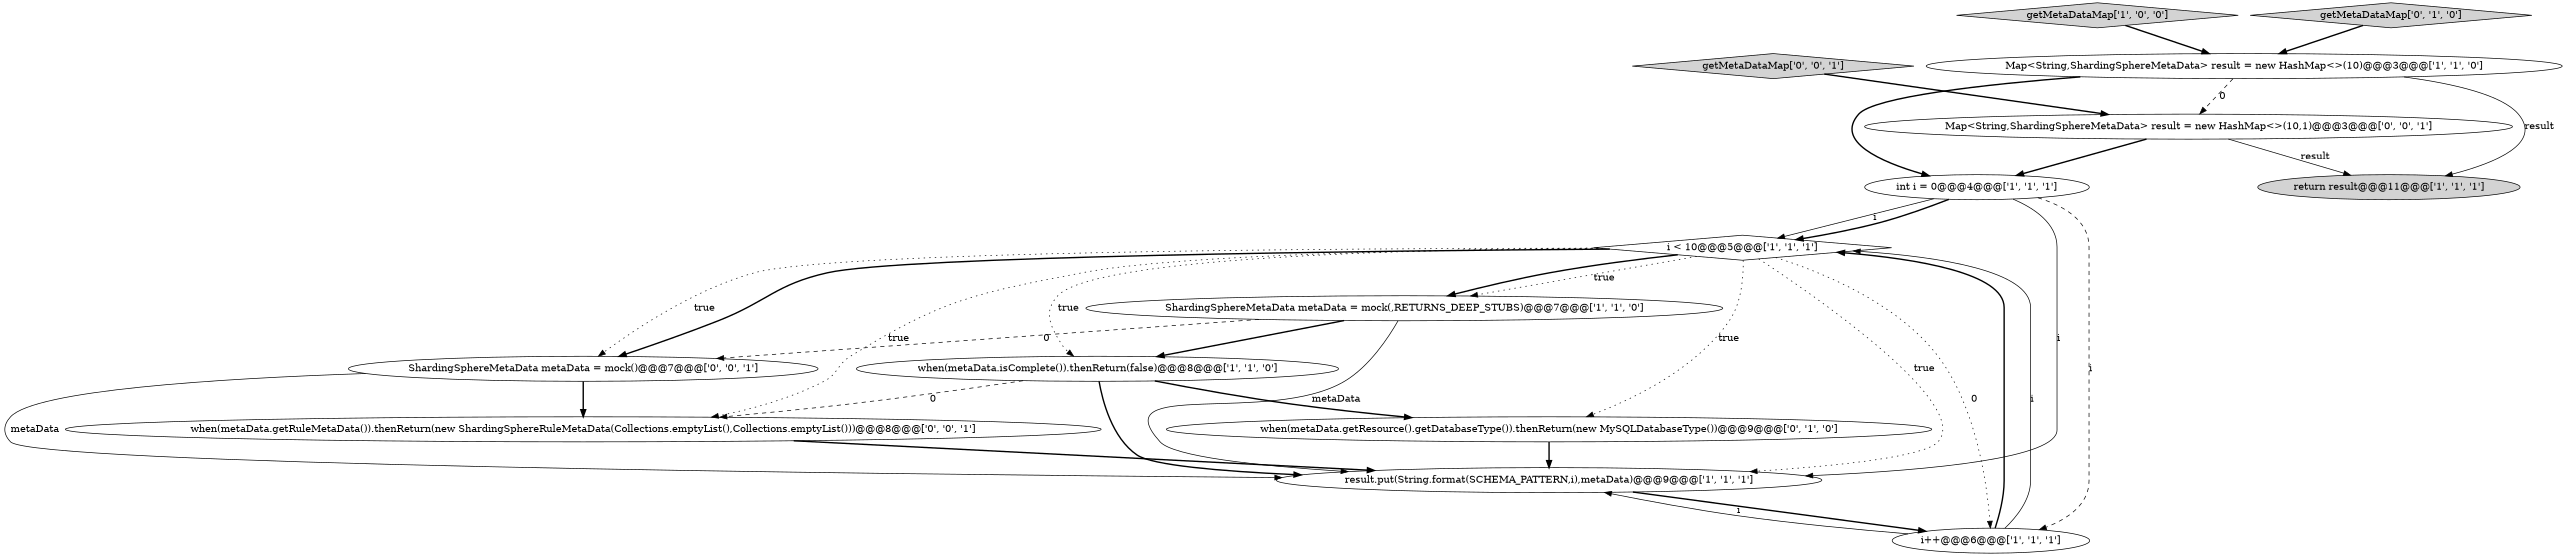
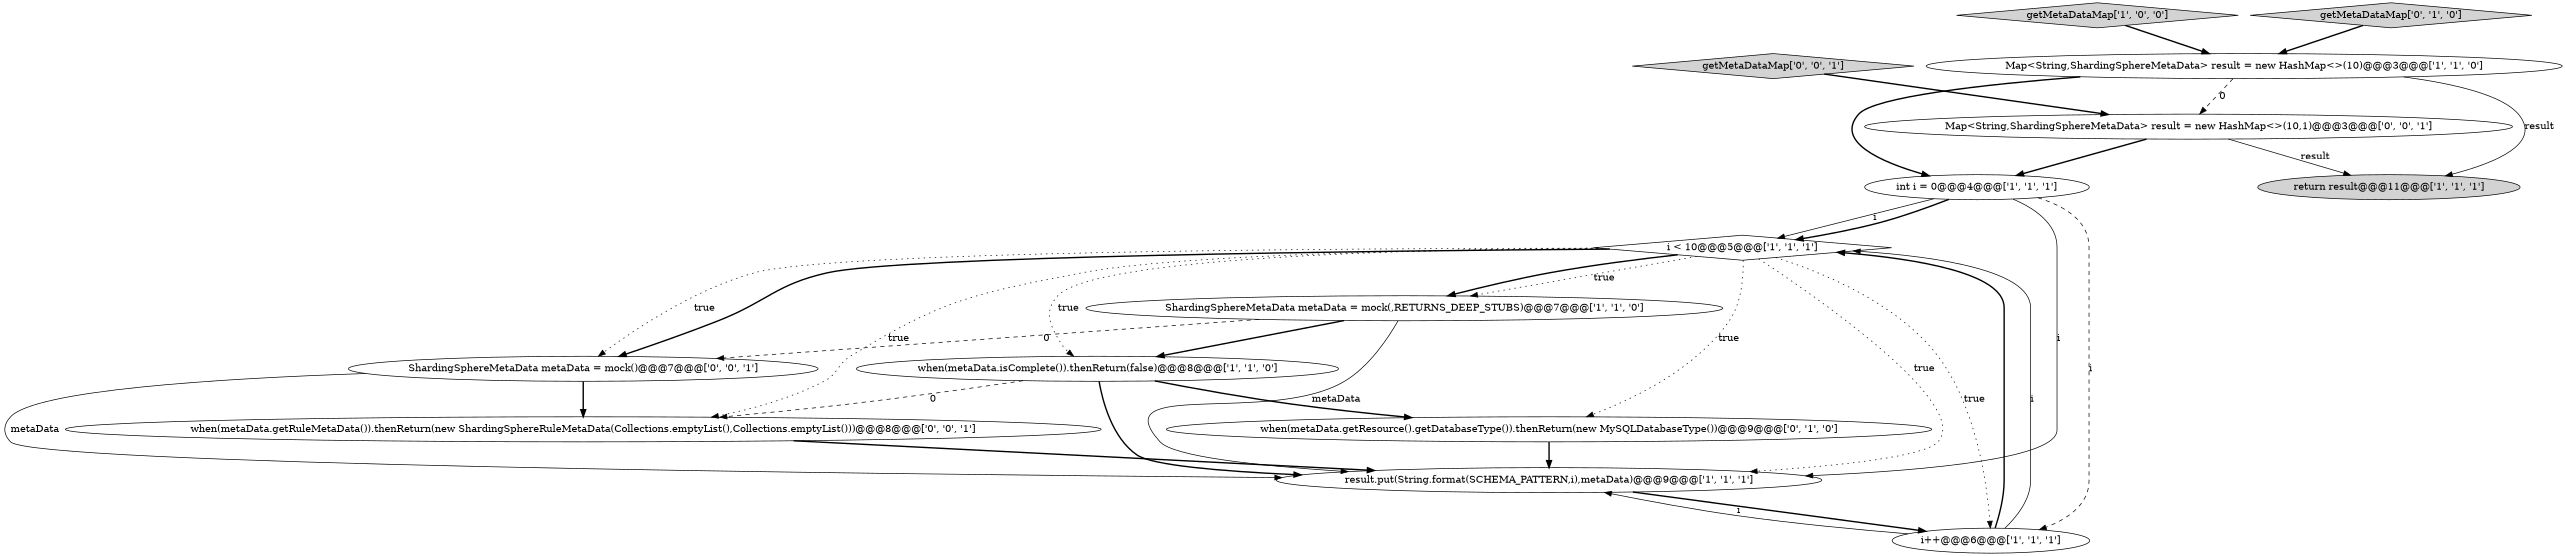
  digraph {
    node [fillcolor=white shape=ellipse style=filled]
    edge [style=bold]
    n1 [label="i < 10@@@5@@@['1', '1', '1']" shape=diamond]
    n2 [label="result.put(String.format(SCHEMA_PATTERN,i),metaData)@@@9@@@['1', '1', '1']"]
    n3 [label="when(metaData.getRuleMetaData()).thenReturn(new ShardingSphereRuleMetaData(Collections.emptyList(),Collections.emptyList()))@@@8@@@['0', '0', '1']"]
    n4 [label="when(metaData.isComplete()).thenReturn(false)@@@8@@@['1', '1', '0']"]
    n5 [label="i++@@@6@@@['1', '1', '1']"]
    n6 [label="when(metaData.getResource().getDatabaseType()).thenReturn(new MySQLDatabaseType())@@@9@@@['0', '1', '0']"]
    n7 [label="ShardingSphereMetaData metaData = mock(,RETURNS_DEEP_STUBS)@@@7@@@['1', '1', '0']"]
    n8 [label="ShardingSphereMetaData metaData = mock()@@@7@@@['0', '0', '1']"]
    n9 [fillcolor=lightgray label="return result@@@11@@@['1', '1', '1']"]
    n10 [label="Map<String,ShardingSphereMetaData> result = new HashMap<>(10,1)@@@3@@@['0', '0', '1']"]
    n11 [label="int i = 0@@@4@@@['1', '1', '1']"]
    n12 [fillcolor=lightgray label="getMetaDataMap['1', '0', '0']" shape=diamond]
    n13 [label="Map<String,ShardingSphereMetaData> result = new HashMap<>(10)@@@3@@@['1', '1', '0']"]
    n14 [fillcolor=lightgray label="getMetaDataMap['0', '0', '1']" shape=diamond]
    n15 [fillcolor=lightgray label="getMetaDataMap['0', '1', '0']" shape=diamond]
    n1 -> n2 [label=true style=dotted]
    n1 -> n3 [label=true style=dotted]
    n1 -> n4 [label=true style=dotted]
-   n1 -> n5 [label=0 style=dotted]
+   n1 -> n5 [label=true style=dotted]
    n1 -> n6 [label=true style=dotted]
    n1 -> n7 [label=true style=dotted]
    n1 -> n7
    n1 -> n8 [label=true style=dotted]
    n1 -> n8
    n2 -> n5
    n3 -> n2
    n4 -> n2
    n4 -> n3 [label=0 style=dashed]
    n4 -> n6
    n5 -> n1
    n5 -> n1 [label=i style=solid]
    n5 -> n2 [label=i style=solid]
    n6 -> n2
    n7 -> n2 [label=metaData style=solid]
    n7 -> n4
    n7 -> n8 [label=0 style=dashed]
    n8 -> n2 [label=metaData style=solid]
    n8 -> n3
    n10 -> n9 [label=result style=solid]
    n10 -> n11
    n11 -> n1 [label=i style=solid]
    n11 -> n1
    n11 -> n2 [label=i style=solid]
    n11 -> n5 [label=i style=dashed]
    n12 -> n13
    n13 -> n9 [label=result style=solid]
    n13 -> n10 [label=0 style=dashed]
    n13 -> n11
    n14 -> n10
    n15 -> n13
  }
